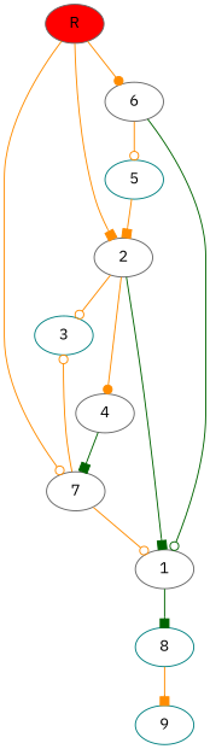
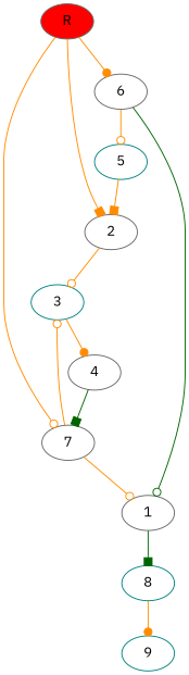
  digraph {
    fontname="IBM Plex Sans"
    node [color=gray40 fontname="IBM Plex Sans"]
    edge [arrowhead=odot color=darkorange fontname="IBM Plex Sans"]
    8 [color=teal]
    1
    9 [color=teal]
    2
    3 [color=teal]
    4
    5 [color=teal]
    7
    6
    R [fillcolor="#ff0000" style=filled]
-   8 -> 9 [arrowhead=box]
+   8 -> 9 [arrowhead=dot]
    1 -> 8 [arrowhead=box color=darkgreen]
-   2 -> 1 [arrowhead=box color=darkgreen]
    2 -> 3
-   2 -> 4 [arrowhead=dot]
+   3 -> 4 [arrowhead=dot]
    4 -> 7 [arrowhead=box color=darkgreen]
    5 -> 2 [arrowhead=box]
    7 -> 1
    7 -> 3
    6 -> 1 [color=darkgreen]
    6 -> 5
    R -> 2 [arrowhead=box]
    R -> 7
    R -> 6 [arrowhead=dot]
  }
